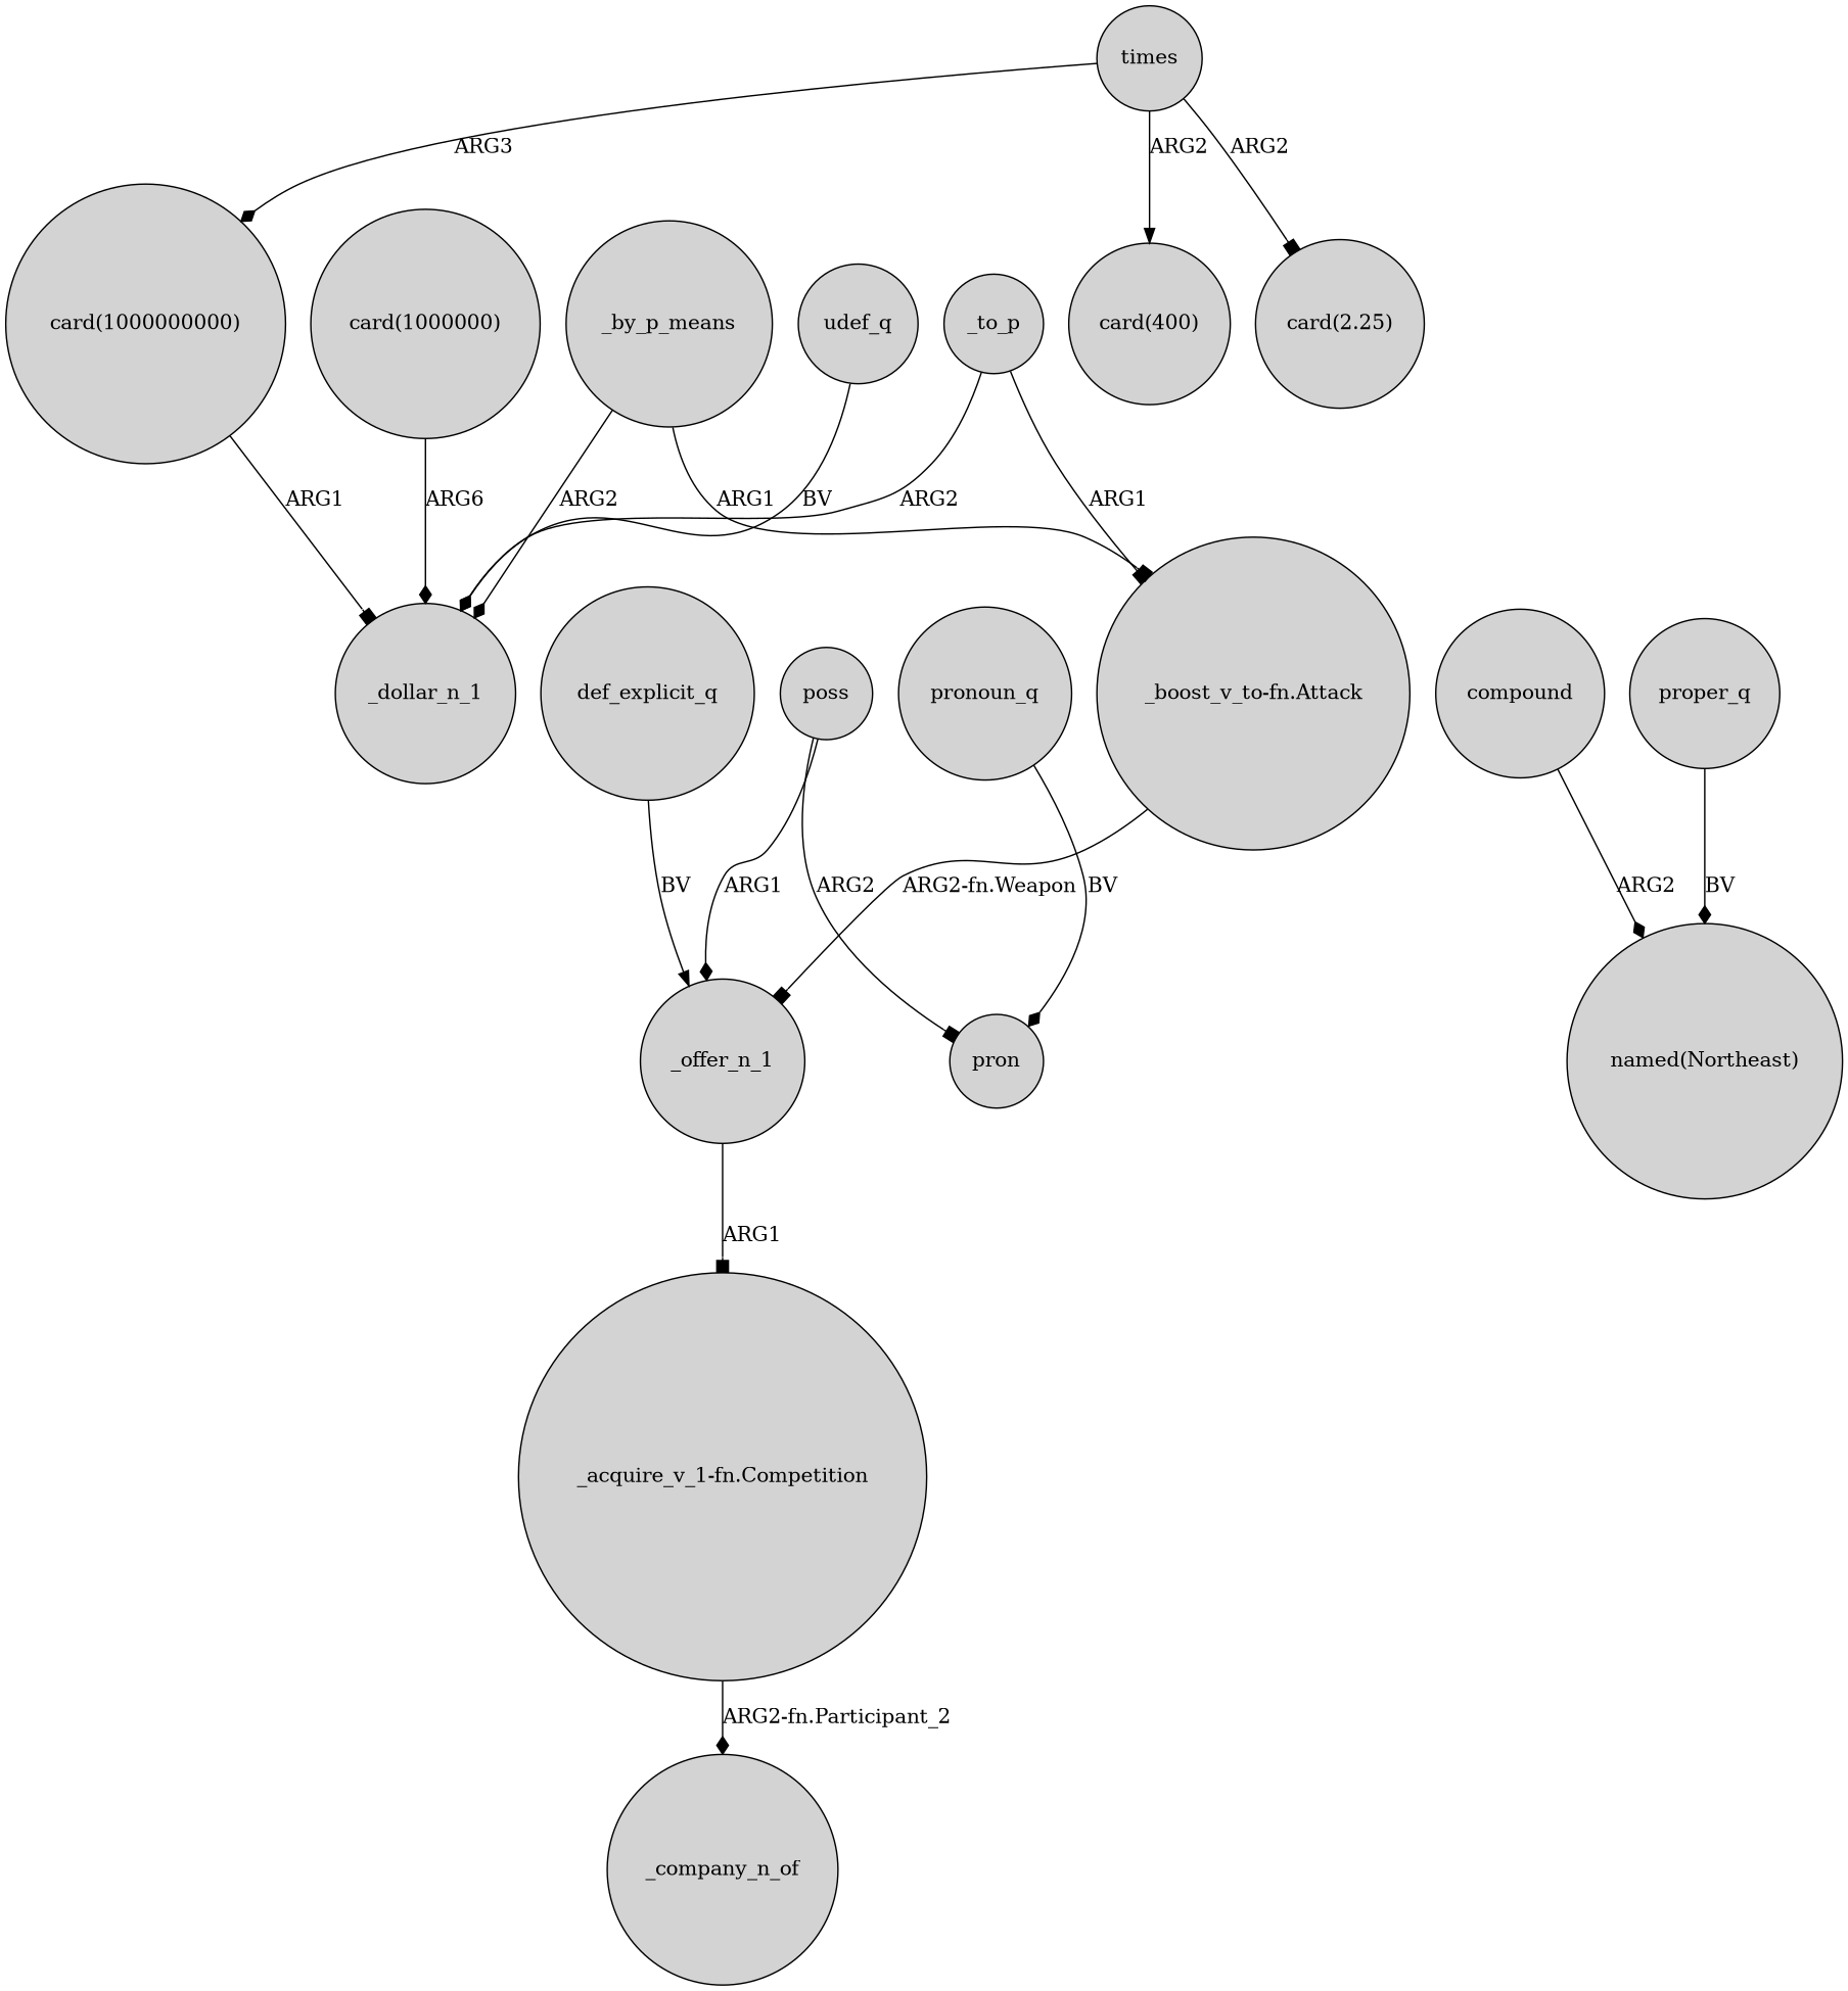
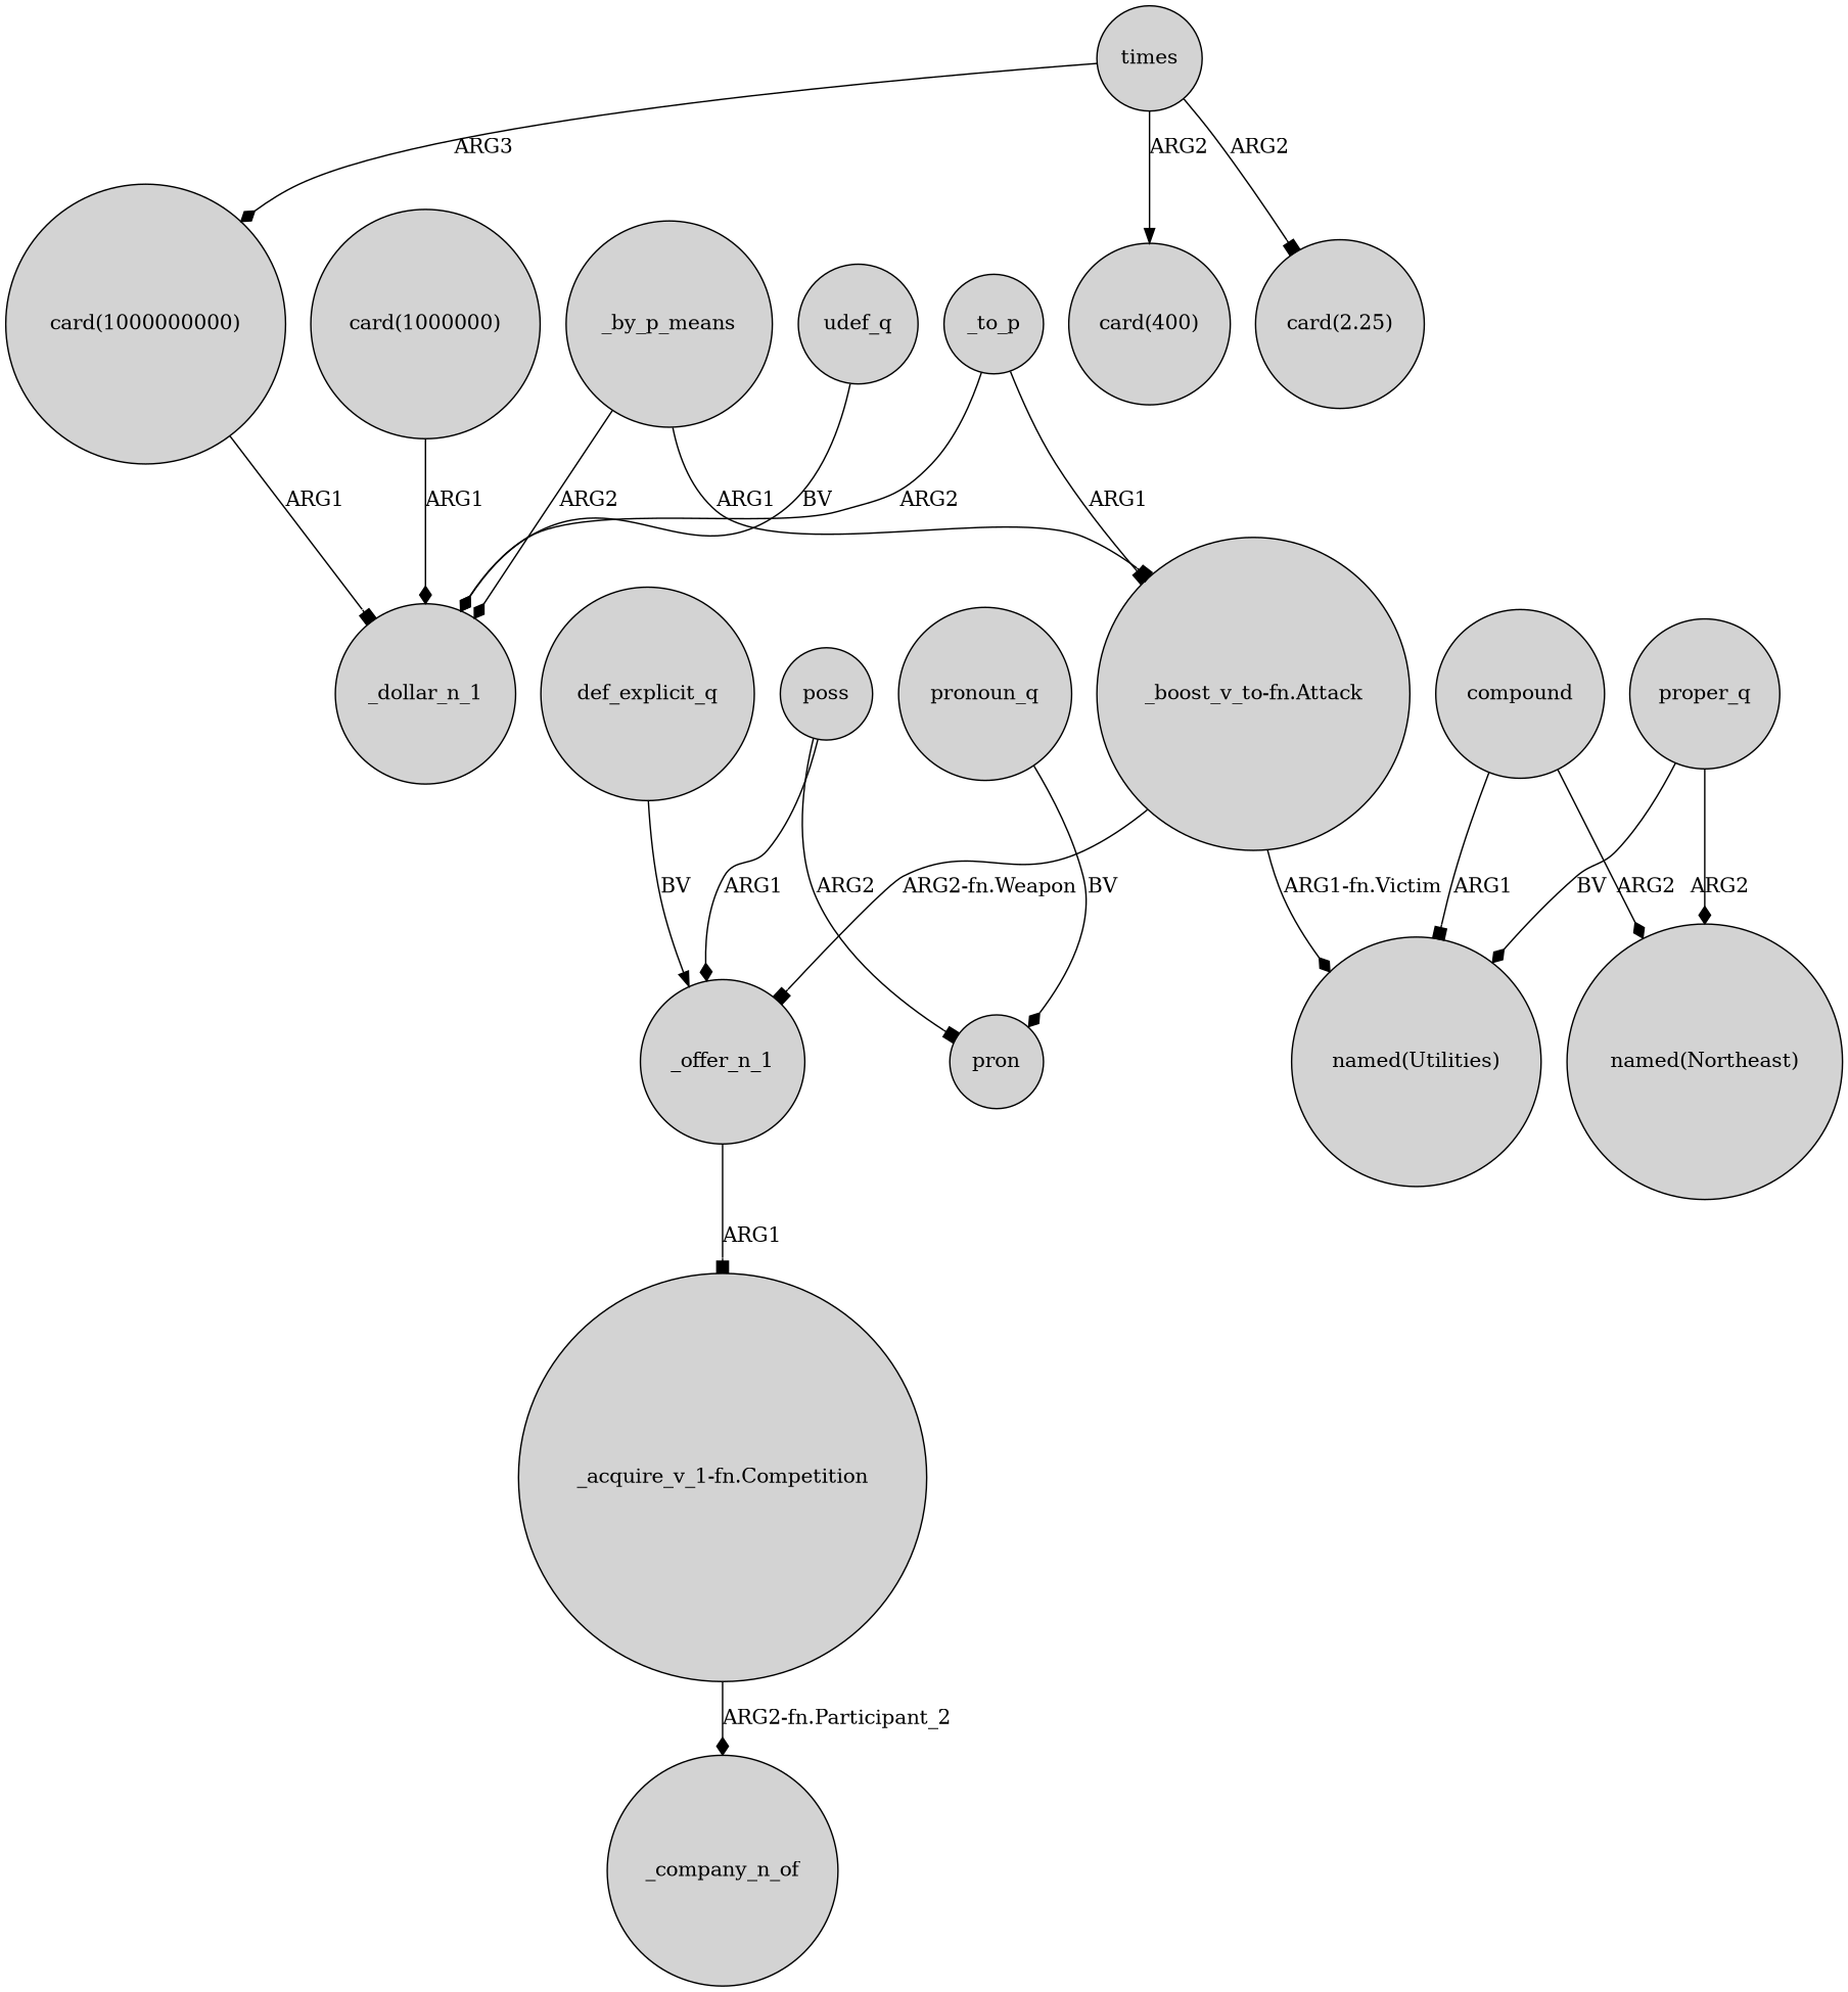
  digraph {
    node [shape=circle style=filled]
    edge [arrowhead=diamond]
    "card(1000000000)"
    _dollar_n_1
    _to_p
    "_boost_v_to-fn.Attack"
    _offer_n_1
+   "named(Utilities)"
    "_acquire_v_1-fn.Competition"
    times
    "card(400)"
    "card(2.25)"
    "card(1000000)"
    _company_n_of
    _by_p_means
    compound
    "named(Northeast)"
    pronoun_q
    pron
    poss
    udef_q
    def_explicit_q
    proper_q
    "card(1000000000)" -> _dollar_n_1 [arrowhead=box label=ARG1]
    _to_p -> _dollar_n_1 [label=ARG2]
    _to_p -> "_boost_v_to-fn.Attack" [arrowhead=box label=ARG1]
    "_boost_v_to-fn.Attack" -> _offer_n_1 [arrowhead=box label="ARG2-fn.Weapon"]
+   "_boost_v_to-fn.Attack" -> "named(Utilities)" [label="ARG1-fn.Victim"]
    _offer_n_1 -> "_acquire_v_1-fn.Competition" [arrowhead=box label=ARG1]
    "_acquire_v_1-fn.Competition" -> _company_n_of [label="ARG2-fn.Participant_2"]
    times -> "card(1000000000)" [label=ARG3]
    times -> "card(400)" [arrowhead=normal label=ARG2]
    times -> "card(2.25)" [arrowhead=box label=ARG2]
-   "card(1000000)" -> _dollar_n_1 [label=ARG6]
+   "card(1000000)" -> _dollar_n_1 [label=ARG1]
    _by_p_means -> _dollar_n_1 [label=ARG2]
    _by_p_means -> "_boost_v_to-fn.Attack" [arrowhead=box label=ARG1]
+   compound -> "named(Utilities)" [arrowhead=box label=ARG1]
    compound -> "named(Northeast)" [label=ARG2]
    pronoun_q -> pron [label=BV]
    poss -> _offer_n_1 [label=ARG1]
    poss -> pron [arrowhead=box label=ARG2]
    udef_q -> _dollar_n_1 [label=BV]
    def_explicit_q -> _offer_n_1 [arrowhead=normal label=BV]
-   proper_q -> "named(Northeast)" [label=BV]
+   proper_q -> "named(Utilities)" [label=BV]
+   proper_q -> "named(Northeast)" [label=ARG2]
  }
